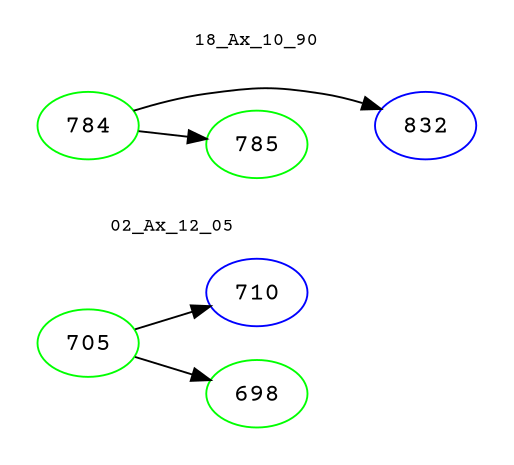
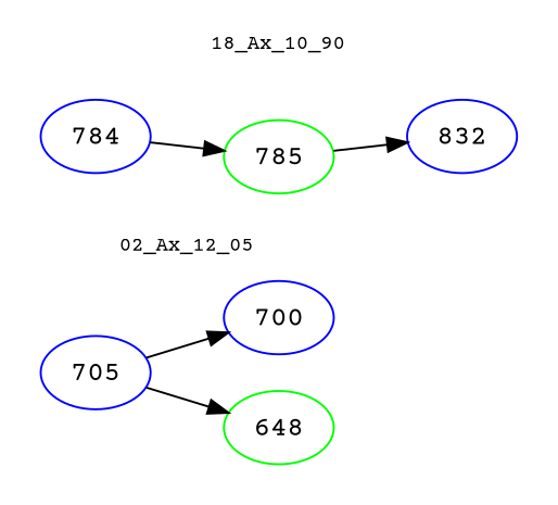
  digraph {
    fontname="Courier Prime"
    rankdir=LR
    node [color=blue fontname="Courier Prime"]
    edge [color=black fontname="Courier Prime"]
-   n1 [color=green label=705]
-   n2 [color=green label=698]
-   n3 [label=710]
-   n4 [color=green label=784]
+   n1 [label=705]
+   n2 [color=green label=648]
+   n3 [label=700]
+   n4 [label=784]
    n5 [color=green label=785]
    n6 [label=832]
    subgraph cluster_1 {
      color=white
      fontsize=10
      label="02_Ax_12_05"
      n1
      n2
      n3
    }
    subgraph cluster_2 {
      color=white
      fontsize=10
      label="18_Ax_10_90"
      n4
      n5
      n6
    }
    n1 -> n2
    n1 -> n3
    n4 -> n5
-   n4 -> n6
+   n5 -> n6
  }
